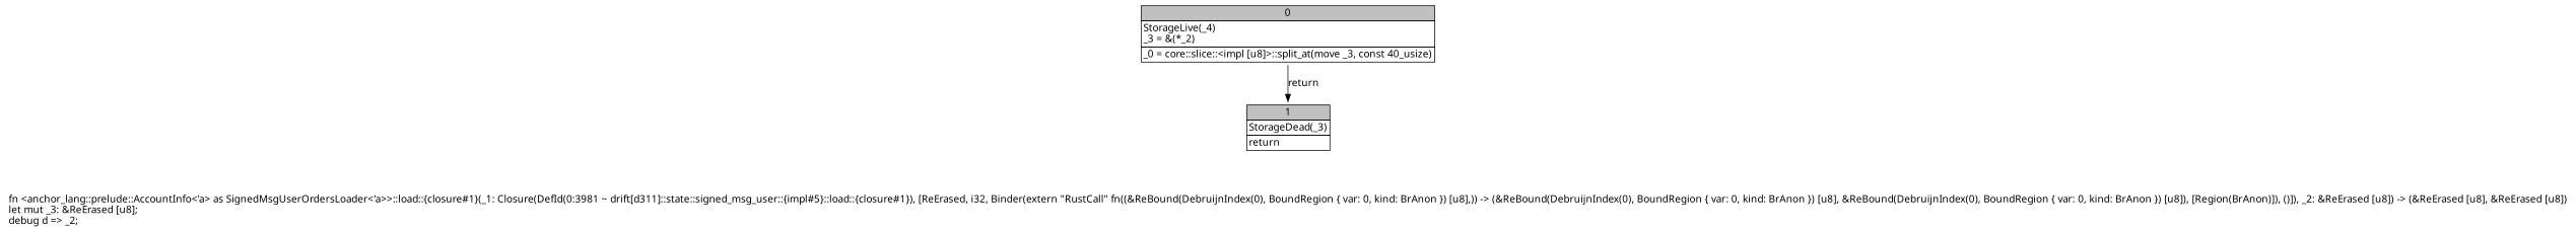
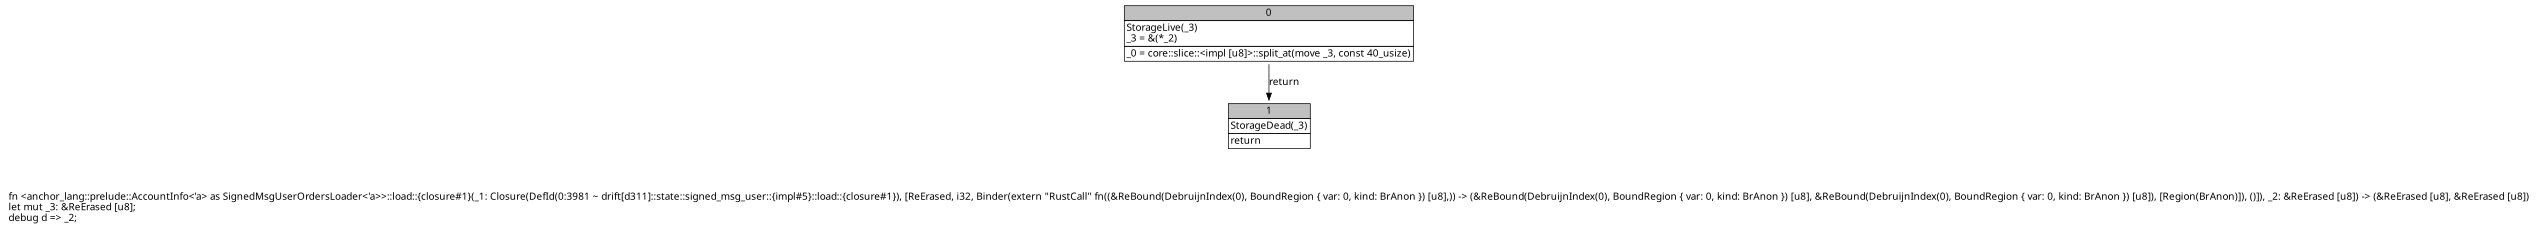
  digraph {
    fontname="Noto Sans"
    label=<fn &lt;anchor_lang::prelude::AccountInfo&lt;'a&gt; as SignedMsgUserOrdersLoader&lt;'a&gt;&gt;::load::{closure#1}(_1: Closure(DefId(0:3981 ~ drift[d311]::state::signed_msg_user::{impl#5}::load::{closure#1}), [ReErased, i32, Binder(extern &quot;RustCall&quot; fn((&amp;ReBound(DebruijnIndex(0), BoundRegion { var: 0, kind: BrAnon }) [u8],)) -&gt; (&amp;ReBound(DebruijnIndex(0), BoundRegion { var: 0, kind: BrAnon }) [u8], &amp;ReBound(DebruijnIndex(0), BoundRegion { var: 0, kind: BrAnon }) [u8]), [Region(BrAnon)]), ()]), _2: &amp;ReErased [u8]) -&gt; (&amp;ReErased [u8], &amp;ReErased [u8])<br align="left"/>let mut _3: &amp;ReErased [u8];<br align="left"/>debug d =&gt; _2;<br align="left"/>>
    node [fontname="Noto Sans" shape=none]
-   n1 [label=<<table border="0" cellborder="1" cellspacing="0"><tr><td bgcolor="gray" align="center" colspan="1">0</td></tr><tr><td align="left" balign="left">StorageLive(_4)<br/>_3 = &amp;(*_2)<br/></td></tr><tr><td align="left">_0 = core::slice::&lt;impl [u8]&gt;::split_at(move _3, const 40_usize)</td></tr></table>>]
+   n1 [label=<<table border="0" cellborder="1" cellspacing="0"><tr><td bgcolor="gray" align="center" colspan="1">0</td></tr><tr><td align="left" balign="left">StorageLive(_3)<br/>_3 = &amp;(*_2)<br/></td></tr><tr><td align="left">_0 = core::slice::&lt;impl [u8]&gt;::split_at(move _3, const 40_usize)</td></tr></table>>]
    n2 [label=<<table border="0" cellborder="1" cellspacing="0"><tr><td bgcolor="gray" align="center" colspan="1">1</td></tr><tr><td align="left" balign="left">StorageDead(_3)<br/></td></tr><tr><td align="left">return</td></tr></table>>]
    n1 -> n2 [fontname="Noto Sans" label=return]
  }
